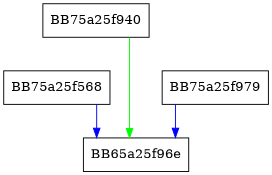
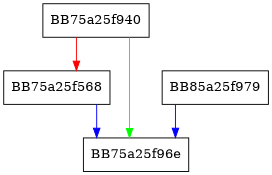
  digraph {
    splines=ortho
    node [shape=box]
    edge [color=blue]
    n1 [label=BB75a25f568]
    BB75a25f940
-   BB75a25f96e [label=BB65a25f96e]
-   BB75a25f979
+   BB75a25f96e
+   BB75a25f979 [label=BB85a25f979]
    n1 -> BB75a25f96e
+   BB75a25f940 -> n1 [color=red]
    BB75a25f940 -> BB75a25f96e [color=green]
    BB75a25f979 -> BB75a25f96e
  }
